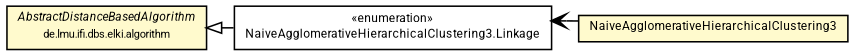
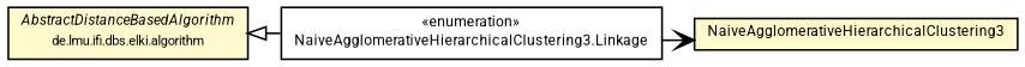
  digraph {
    nodesep=0.15
    rankdir=LR
    ranksep=0.25
    node [fontcolor=black fontname=Roboto fontsize=8 margin=0 shape=plaintext]
    edge [color=black fontname=Roboto fontsize=7 labelfontname=Roboto labelfontsize=7]
    n1 [height=0 label=<<table title="de.lmu.ifi.dbs.elki.algorithm.AbstractDistanceBasedAlgorithm" border="0" cellborder="1" cellspacing="0" cellpadding="2" bgcolor="LemonChiffon" href="../../de/lmu/ifi/dbs/elki/algorithm/AbstractDistanceBasedAlgorithm.html" target="_parent"> 		<tr><td><table border="0" cellspacing="0" cellpadding="1"> 		<tr><td align="center" balign="center"> <font face="Roboto"><i>AbstractDistanceBasedAlgorithm</i></font> </td></tr> 		<tr><td align="center" balign="center"> <font face="Roboto" point-size="7.0">de.lmu.ifi.dbs.elki.algorithm</font> </td></tr> 		</table></td></tr> 		</table>> width=0]
    n2 [height=0 label=<<table title="tutorial.clustering.NaiveAgglomerativeHierarchicalClustering3.Linkage" border="0" cellborder="1" cellspacing="0" cellpadding="2" href="NaiveAgglomerativeHierarchicalClustering3.Linkage.html" target="_parent"> 		<tr><td><table border="0" cellspacing="0" cellpadding="1"> 		<tr><td align="center" balign="center"> &#171;enumeration&#187; </td></tr> 		<tr><td align="center" balign="center"> <font face="Roboto">NaiveAgglomerativeHierarchicalClustering3.Linkage</font> </td></tr> 		</table></td></tr> 		</table>> width=0]
    n3 [height=0 label=<<table title="tutorial.clustering.NaiveAgglomerativeHierarchicalClustering3" border="0" cellborder="1" cellspacing="0" cellpadding="2" bgcolor="lemonChiffon" href="NaiveAgglomerativeHierarchicalClustering3.html" target="_parent"> 		<tr><td><table border="0" cellspacing="0" cellpadding="1"> 		<tr><td align="center" balign="center"> <font face="Roboto">NaiveAgglomerativeHierarchicalClustering3</font> </td></tr> 		</table></td></tr> 		</table>> width=0]
    n1 -> n2 [arrowtail=empty dir=back weight=10]
-   n3 -> n2 [arrowhead=open weight=1]
+   n2 -> n3 [arrowhead=open weight=1]
  }
